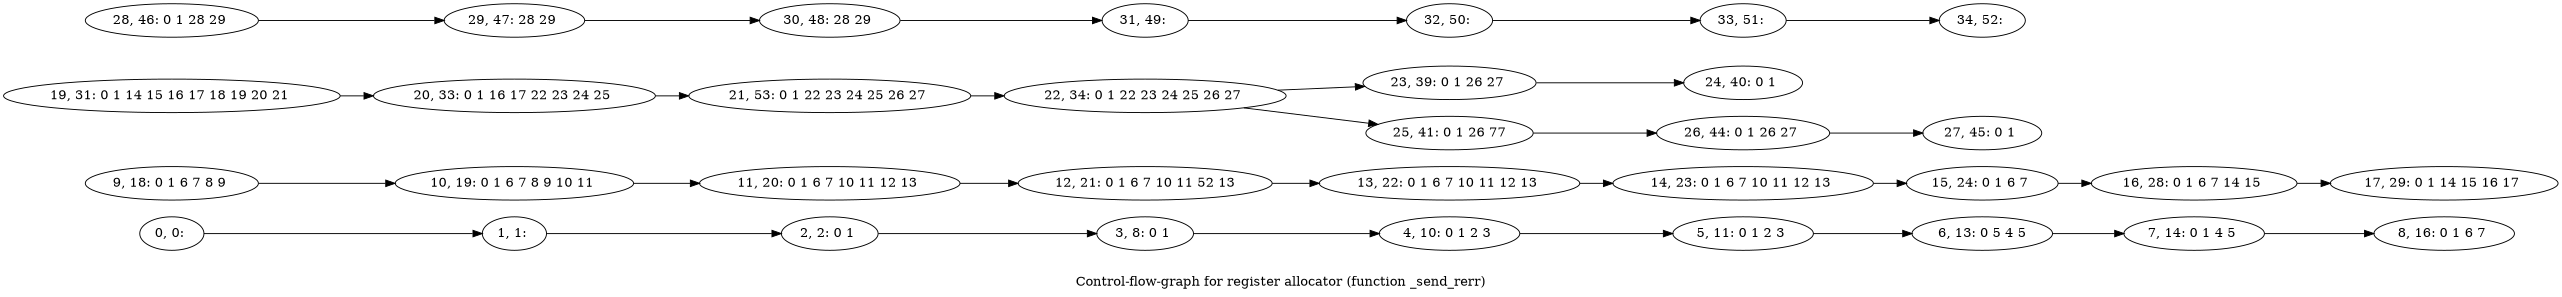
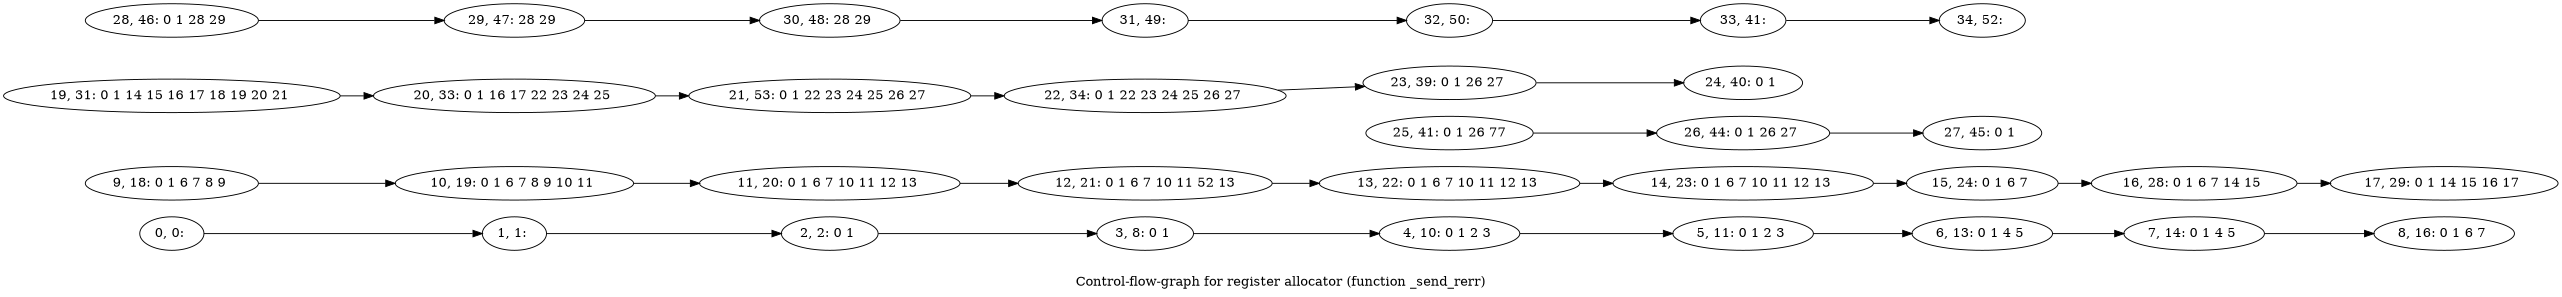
  digraph {
    label="Control-flow-graph for register allocator (function _send_rerr)"
    rankdir=LR
    n1 [label="0, 0: "]
    n2 [label="1, 1: "]
    n3 [label="2, 2: 0 1 "]
    n4 [label="3, 8: 0 1 "]
    n5 [label="4, 10: 0 1 2 3 "]
    n6 [label="5, 11: 0 1 2 3 "]
-   n7 [label="6, 13: 0 5 4 5"]
+   n7 [label="6, 13: 0 1 4 5 "]
    n8 [label="7, 14: 0 1 4 5 "]
    n9 [label="8, 16: 0 1 6 7 "]
    n10 [label="9, 18: 0 1 6 7 8 9 "]
    n11 [label="10, 19: 0 1 6 7 8 9 10 11 "]
    n12 [label="11, 20: 0 1 6 7 10 11 12 13 "]
    n13 [label="12, 21: 0 1 6 7 10 11 52 13"]
    n14 [label="13, 22: 0 1 6 7 10 11 12 13 "]
    n15 [label="14, 23: 0 1 6 7 10 11 12 13 "]
    n16 [label="15, 24: 0 1 6 7 "]
    n17 [label="16, 28: 0 1 6 7 14 15 "]
    n18 [label="17, 29: 0 1 14 15 16 17 "]
    n19 [label="19, 31: 0 1 14 15 16 17 18 19 20 21 "]
    n20 [label="20, 33: 0 1 16 17 22 23 24 25 "]
    n21 [label="21, 53: 0 1 22 23 24 25 26 27 "]
    n22 [label="22, 34: 0 1 22 23 24 25 26 27 "]
    n23 [label="23, 39: 0 1 26 27 "]
    n24 [label="25, 41: 0 1 26 77"]
    n25 [label="24, 40: 0 1 "]
    n26 [label="26, 44: 0 1 26 27 "]
    n27 [label="27, 45: 0 1 "]
    n28 [label="28, 46: 0 1 28 29 "]
    n29 [label="29, 47: 28 29 "]
    n30 [label="30, 48: 28 29 "]
    n31 [label="31, 49: "]
    n32 [label="32, 50: "]
-   n33 [label="33, 51: "]
+   n33 [label="33, 41:"]
    n34 [label="34, 52: "]
    n1 -> n2
    n2 -> n3
    n3 -> n4
    n4 -> n5
    n5 -> n6
    n6 -> n7
    n7 -> n8
    n8 -> n9
    n10 -> n11
    n11 -> n12
    n12 -> n13
    n13 -> n14
    n14 -> n15
    n15 -> n16
    n16 -> n17
    n17 -> n18
    n19 -> n20
    n20 -> n21
    n21 -> n22
    n22 -> n23
-   n22 -> n24
    n23 -> n25
    n24 -> n26
    n26 -> n27
    n28 -> n29
    n29 -> n30
    n30 -> n31
    n31 -> n32
    n32 -> n33
    n33 -> n34
  }
